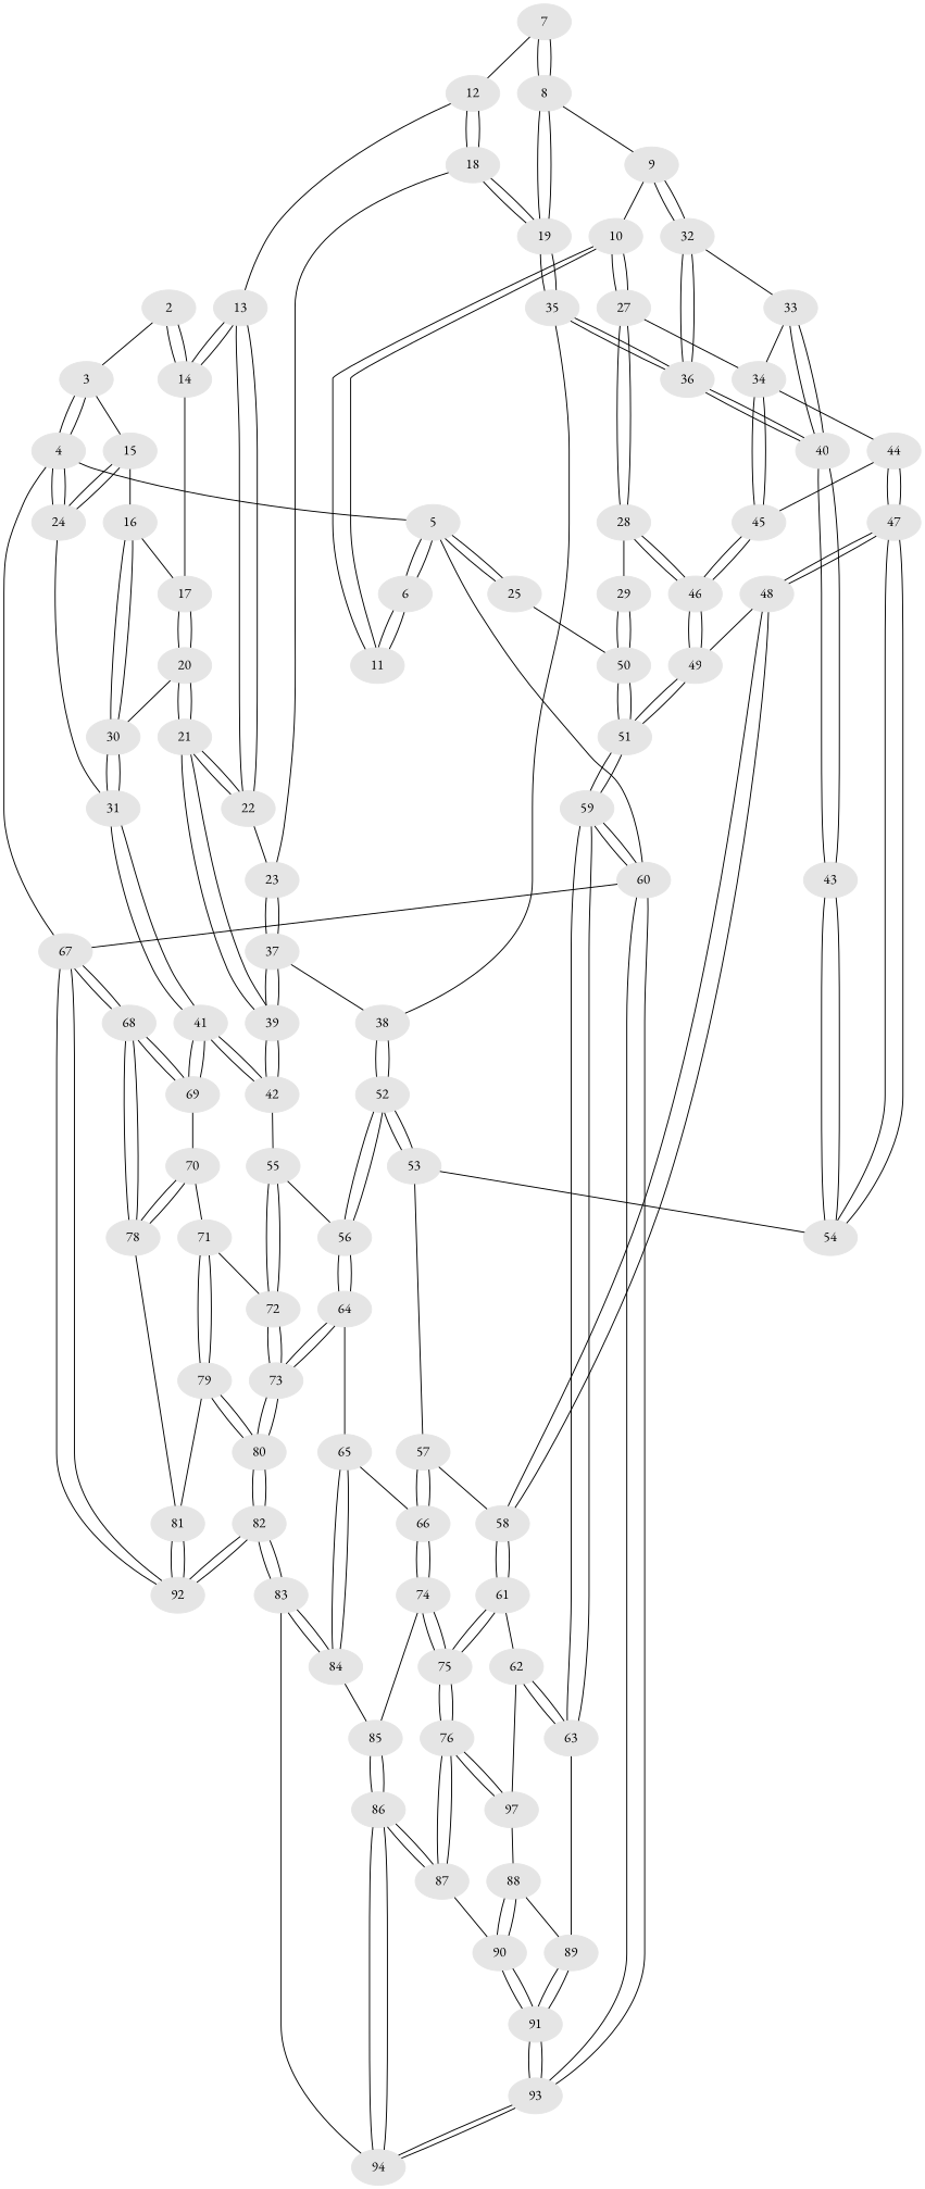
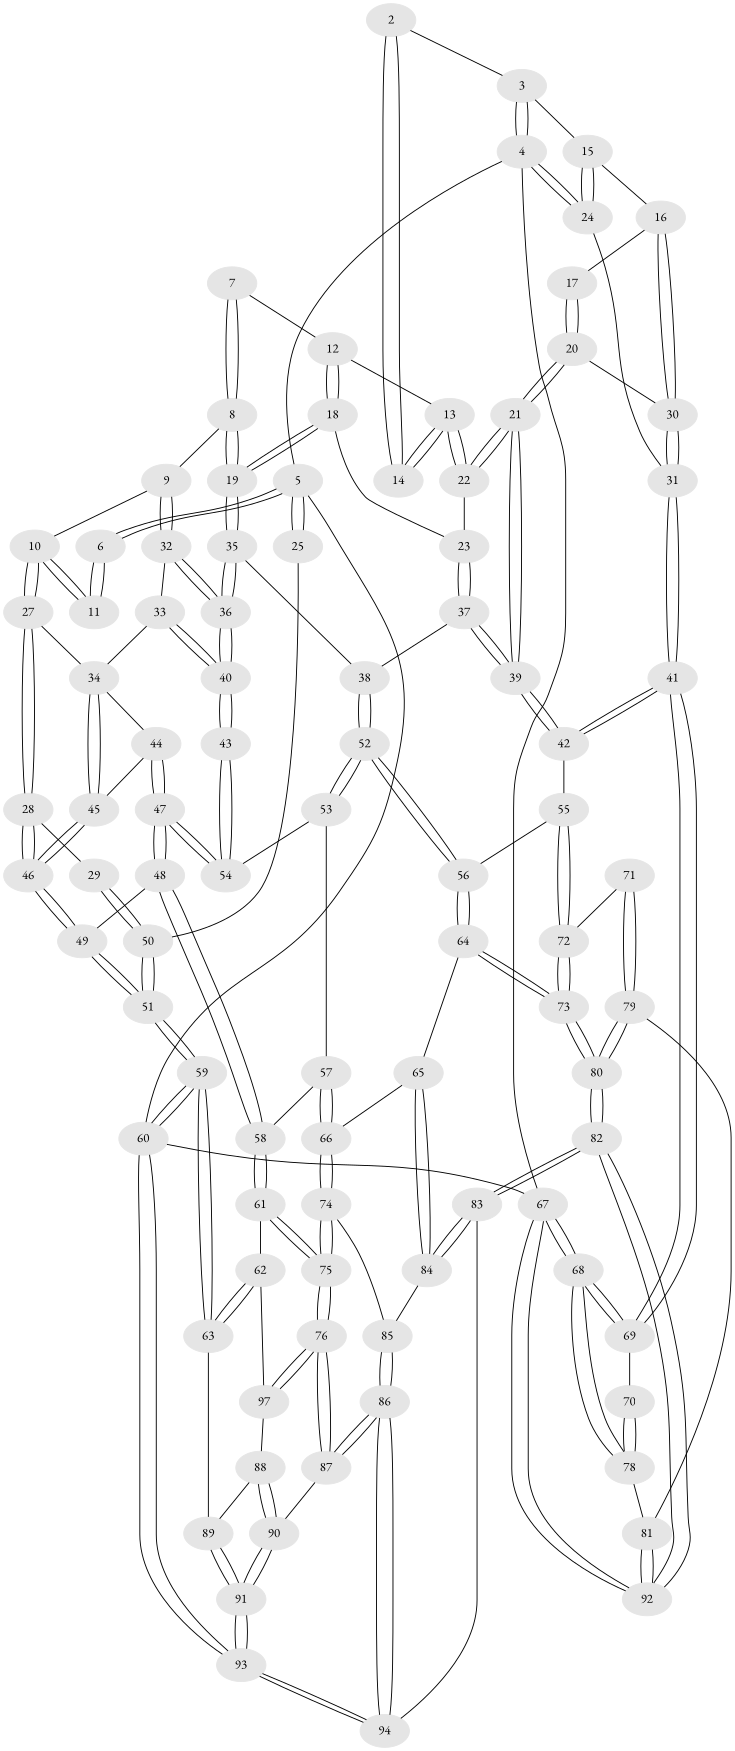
  graph {
    fontname="EB Garamond"
    node [color=gray90 fontname="EB Garamond" style=filled]
    edge [fontname="EB Garamond"]
    2
    3
    14
    7
    8
    12
    4
    15
    17
    5
    24
    67
    16
    6
    25
    60
    31
    68
    92
    11
    50
    93
    9
    19
    13
    18
    10
    32
    35
    27
    33
    36
    28
    34
    22
    23
    20
    30
    21
    37
    38
    39
    42
    41
    51
    29
    46
    45
    44
    49
    69
    40
    43
    52
    53
    56
    55
    54
    70
    72
    47
    48
    58
    61
    59
    63
    57
    64
    66
    73
    65
    74
    62
    75
    89
    94
    n77 [label=97]
    76
    88
    91
    84
    80
    85
    78
    81
    71
    79
    82
    86
    87
    90
    83
    2 -- 3
    2 -- 14
    2 -- 14
    3 -- 4
    3 -- 4
    3 -- 15
-   14 -- 17
    7 -- 8
    7 -- 8
    7 -- 12
    8 -- 9
    8 -- 19
    8 -- 19
    12 -- 13
    12 -- 18
    12 -- 18
    4 -- 5
    4 -- 24
    4 -- 24
    4 -- 67
    15 -- 24
    15 -- 24
    15 -- 16
    17 -- 20
    17 -- 20
    5 -- 6
    5 -- 6
    5 -- 25
    5 -- 25
    5 -- 60
    24 -- 31
    67 -- 68
    67 -- 68
    67 -- 92
    67 -- 92
    16 -- 17
    16 -- 30
    16 -- 30
    6 -- 11
    6 -- 11
    25 -- 50
    60 -- 67
    60 -- 93
    60 -- 93
    31 -- 41
    31 -- 41
    68 -- 69
    68 -- 69
    68 -- 78
    68 -- 78
    50 -- 51
    50 -- 51
    93 -- 94
    93 -- 94
    9 -- 10
    9 -- 32
    9 -- 32
    19 -- 35
    19 -- 35
    13 -- 14
    13 -- 14
    13 -- 22
    13 -- 22
    18 -- 19
    18 -- 19
    18 -- 23
    10 -- 11
    10 -- 11
    10 -- 27
    10 -- 27
    32 -- 33
    32 -- 36
    32 -- 36
    35 -- 36
    35 -- 36
    35 -- 38
    27 -- 28
    27 -- 28
    27 -- 34
    33 -- 34
    33 -- 40
    33 -- 40
    36 -- 40
    36 -- 40
    28 -- 29
    28 -- 46
    28 -- 46
    34 -- 45
    34 -- 45
    34 -- 44
    22 -- 23
    23 -- 37
    23 -- 37
    20 -- 30
    20 -- 21
    20 -- 21
    30 -- 31
    30 -- 31
    21 -- 22
    21 -- 22
    21 -- 39
    21 -- 39
    37 -- 38
    37 -- 39
    37 -- 39
    38 -- 52
    38 -- 52
    39 -- 42
    39 -- 42
    42 -- 55
    41 -- 42
    41 -- 42
    41 -- 69
    41 -- 69
    51 -- 59
    51 -- 59
    29 -- 50
    29 -- 50
    46 -- 49
    46 -- 49
    45 -- 46
    45 -- 46
    44 -- 45
    44 -- 47
    44 -- 47
    49 -- 51
    49 -- 51
    69 -- 70
    40 -- 43
    40 -- 43
    43 -- 54
    43 -- 54
    52 -- 53
    52 -- 53
    52 -- 56
    52 -- 56
    53 -- 54
    53 -- 57
    56 -- 64
    56 -- 64
    55 -- 56
    55 -- 72
    55 -- 72
    70 -- 78
    70 -- 78
-   70 -- 71
    72 -- 73
    72 -- 73
    47 -- 54
    47 -- 54
    47 -- 48
    47 -- 48
    48 -- 49
    48 -- 58
    48 -- 58
    58 -- 61
    58 -- 61
    61 -- 62
    61 -- 75
    61 -- 75
    59 -- 60
    59 -- 60
    59 -- 63
    59 -- 63
    63 -- 89
    57 -- 58
    57 -- 66
    57 -- 66
    64 -- 73
    64 -- 73
    64 -- 65
    66 -- 74
    66 -- 74
    73 -- 80
    73 -- 80
    65 -- 66
    65 -- 84
    65 -- 84
    74 -- 75
    74 -- 75
    74 -- 85
    62 -- 63
    62 -- 63
    62 -- n77
    75 -- 76
    75 -- 76
    89 -- 91
    89 -- 91
    n77 -- 88
    76 -- n77
    76 -- n77
    76 -- 87
    76 -- 87
    88 -- 89
    88 -- 90
    88 -- 90
    91 -- 93
    91 -- 93
    84 -- 85
    80 -- 82
    80 -- 82
    85 -- 86
    85 -- 86
    78 -- 81
    81 -- 92
    81 -- 92
    71 -- 72
    71 -- 79
    71 -- 79
    79 -- 80
    79 -- 80
    79 -- 81
    82 -- 92
    82 -- 92
    82 -- 83
    82 -- 83
    86 -- 94
    86 -- 94
    86 -- 87
    86 -- 87
    87 -- 90
    90 -- 91
    90 -- 91
    83 -- 94
    83 -- 84
    83 -- 84
  }
